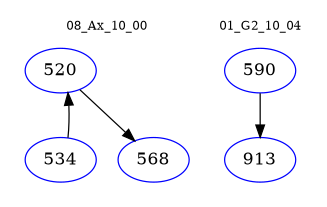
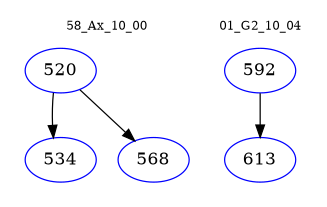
  digraph {
    node [color=blue]
    edge [color=black]
    n1 [label=520]
    n2 [label=534]
    n3 [label=568]
-   n4 [label=590]
-   n5 [label=913]
+   n4 [label=592]
+   n5 [label=613]
    subgraph cluster_1 {
      color=white
      fontsize=10
-     label="08_Ax_10_00"
+     label="58_Ax_10_00"
      n1
      n2
      n3
    }
    subgraph cluster_2 {
      color=white
      fontsize=10
      label="01_G2_10_04"
      n4
      n5
    }
-   n2 -> n1
+   n1 -> n2
    n1 -> n3
    n4 -> n5
  }
